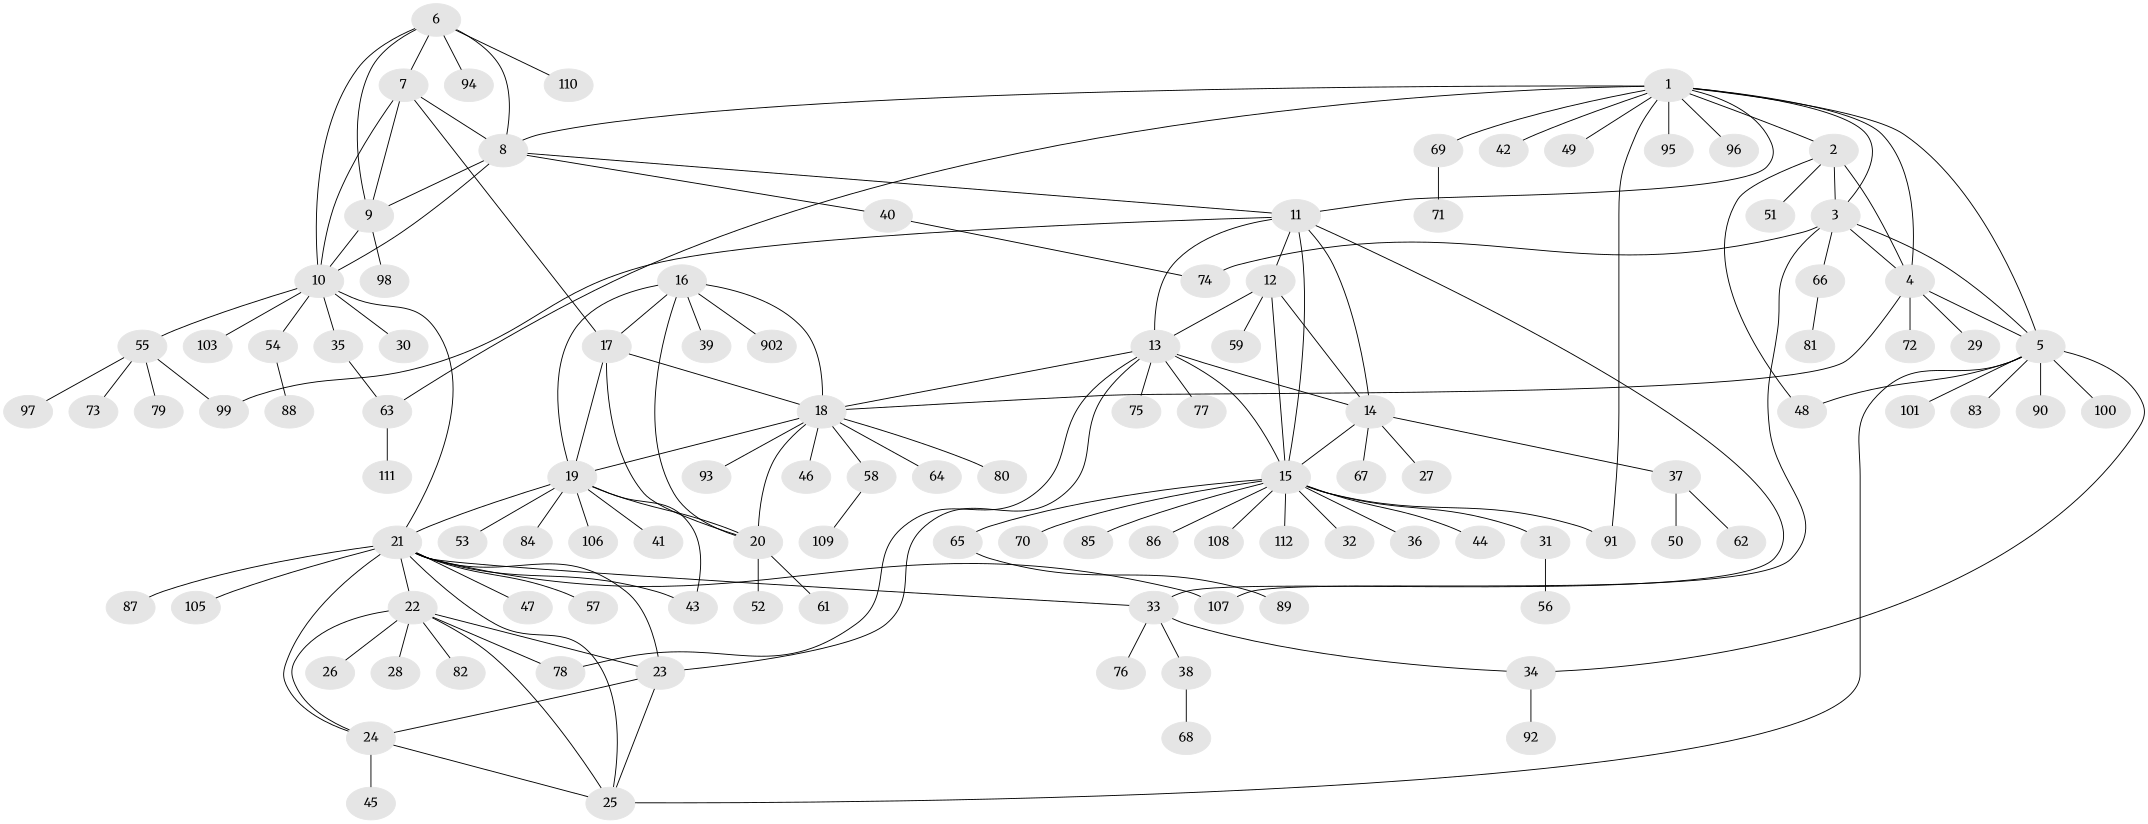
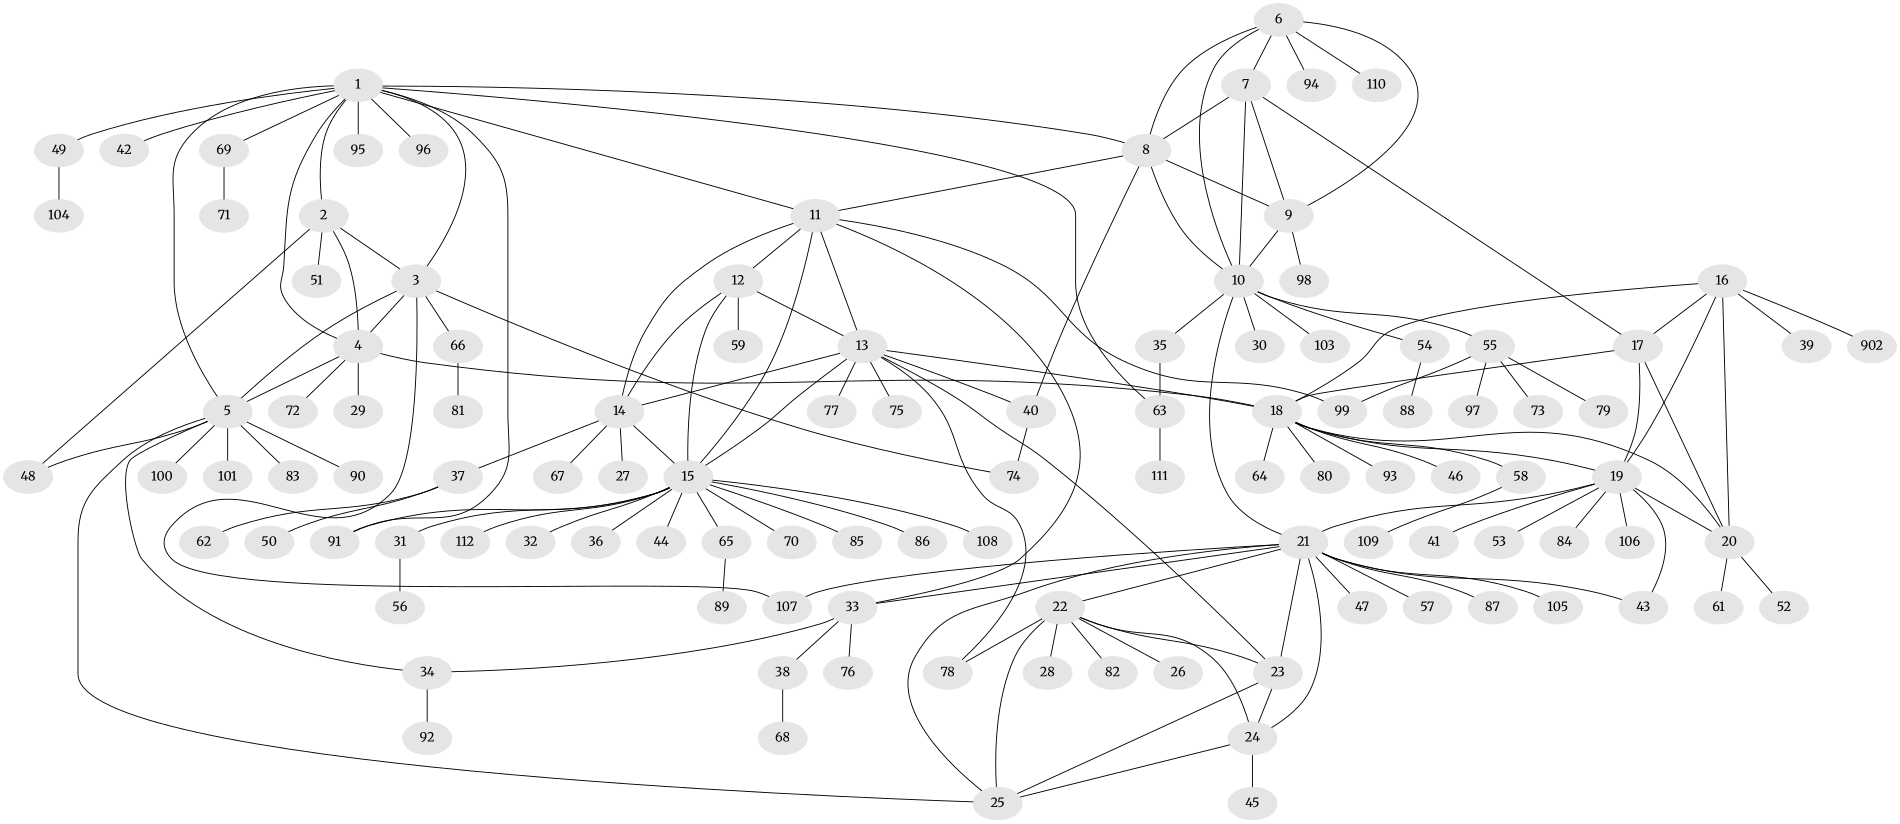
  graph {
    fontname=Merriweather
    node [color=gray90 fontname=Merriweather style=filled]
    edge [fontname=Merriweather]
    1
    2
    3
    4
    5
    8
    11
    42
    49
    63
    69
    91
    95
    96
    51
    48
    66
    74
    107
    18
    29
    72
    25
    34
    83
    90
    100
    101
    9
    10
    40
    12
    13
    14
    15
    33
    99
+   104
    111
    71
    81
    19
    20
    46
    58
    64
    80
    93
    92
    6
    7
    94
    110
    17
    98
    21
    30
    35
    54
    55
    103
    23
    43
    22
    24
    47
    57
    87
    105
    88
    73
    79
    97
    59
    75
    77
    78
    27
    37
    67
    31
    32
    36
    44
    65
    70
    85
    86
    108
    112
    38
    76
    50
    62
    56
    89
    16
    39
    n99 [label=902]
    41
    53
    84
    106
    52
    61
    109
    26
    28
    82
    45
    68
    1 -- 2
    1 -- 3
    1 -- 4
    1 -- 5
    1 -- 8
    1 -- 11
    1 -- 42
    1 -- 49
    1 -- 63
    1 -- 69
    1 -- 91
    1 -- 95
    1 -- 96
    2 -- 3
    2 -- 4
    2 -- 51
    2 -- 48
    3 -- 4
    3 -- 5
    3 -- 66
    3 -- 74
    3 -- 107
    4 -- 5
    4 -- 18
    4 -- 29
    4 -- 72
    5 -- 48
    5 -- 25
    5 -- 34
    5 -- 83
    5 -- 90
    5 -- 100
    5 -- 101
    8 -- 11
    8 -- 9
    8 -- 10
    8 -- 40
    11 -- 12
    11 -- 13
    11 -- 14
    11 -- 15
    11 -- 33
    11 -- 99
+   49 -- 104
    63 -- 111
    69 -- 71
    66 -- 81
    18 -- 19
    18 -- 20
    18 -- 46
    18 -- 58
    18 -- 64
    18 -- 80
    18 -- 93
    34 -- 92
    9 -- 10
    9 -- 98
    10 -- 21
    10 -- 30
    10 -- 35
    10 -- 54
    10 -- 55
    10 -- 103
    40 -- 74
    12 -- 13
    12 -- 14
    12 -- 15
    12 -- 59
    13 -- 18
+   13 -- 40
    13 -- 14
    13 -- 15
    13 -- 23
    13 -- 75
    13 -- 77
    13 -- 78
    14 -- 15
    14 -- 27
    14 -- 37
    14 -- 67
    15 -- 91
    15 -- 31
    15 -- 32
    15 -- 36
    15 -- 44
    15 -- 65
    15 -- 70
    15 -- 85
    15 -- 86
    15 -- 108
    15 -- 112
    33 -- 34
    33 -- 38
    33 -- 76
    19 -- 20
    19 -- 21
    19 -- 43
    19 -- 41
    19 -- 53
    19 -- 84
    19 -- 106
    20 -- 52
    20 -- 61
    58 -- 109
    6 -- 8
    6 -- 9
    6 -- 10
    6 -- 7
    6 -- 94
    6 -- 110
    7 -- 8
    7 -- 9
    7 -- 10
    7 -- 17
    17 -- 18
    17 -- 19
    17 -- 20
    21 -- 107
    21 -- 25
    21 -- 33
    21 -- 23
    21 -- 43
    21 -- 22
    21 -- 24
    21 -- 47
    21 -- 57
    21 -- 87
    21 -- 105
    35 -- 63
    54 -- 88
    55 -- 99
    55 -- 73
    55 -- 79
    55 -- 97
    23 -- 25
    23 -- 24
    22 -- 25
    22 -- 23
    22 -- 24
    22 -- 78
    22 -- 26
    22 -- 28
    22 -- 82
    24 -- 25
    24 -- 45
    37 -- 50
    37 -- 62
    31 -- 56
    65 -- 89
    38 -- 68
    16 -- 18
    16 -- 19
    16 -- 20
    16 -- 17
    16 -- 39
    16 -- n99
  }
